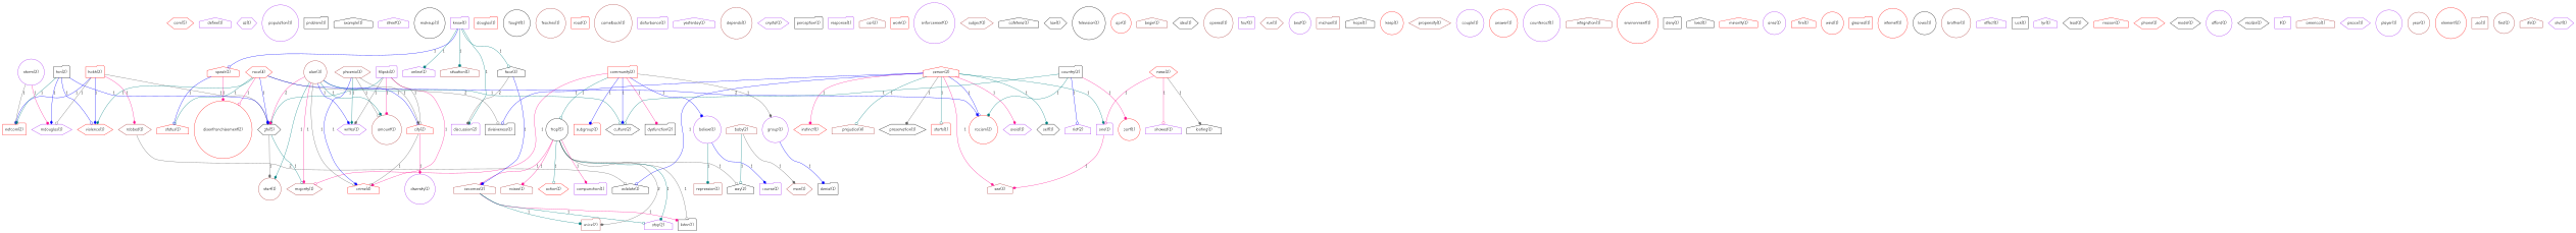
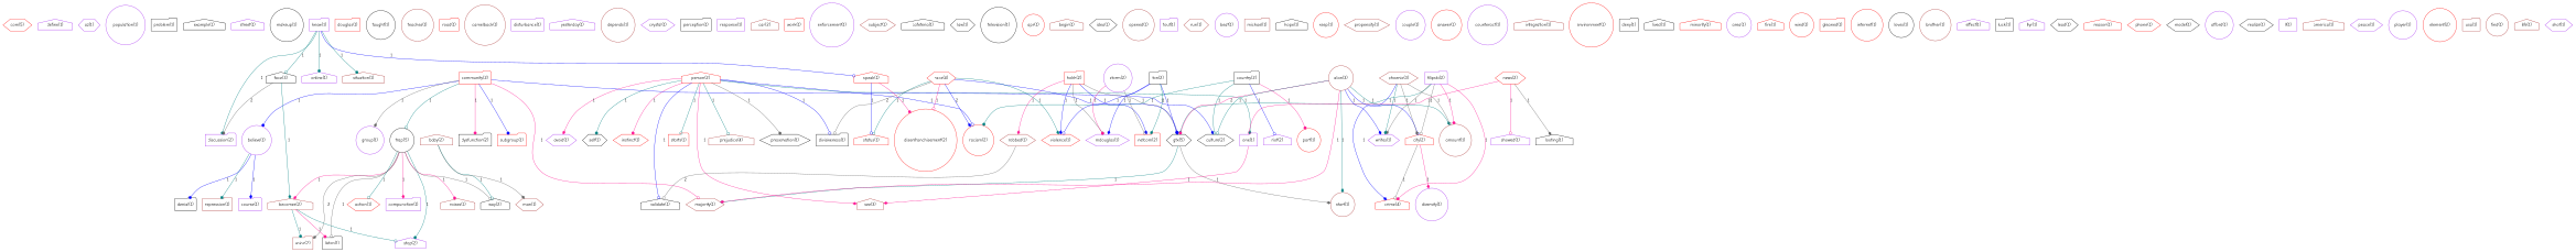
  digraph {
    fontname="Comic Neue"
    node [color=purple fontname="Comic Neue" shape=circle]
    edge [arrowhead=diamond color=teal fontname="Comic Neue"]
    n1 [color=red label="com(5)" shape=hexagon]
    n2 [label="define(1)" shape=house]
    n3 [label="az(1)" shape=hexagon]
    n4 [label="population(1)"]
    n5 [color=black label="problem(1)" shape=folder]
    n6 [color=black label="example(1)" shape=house]
    n7 [label="street(1)" shape=house]
    n8 [color=black label="makeup(1)"]
    n9 [label="filipski(2)" shape=folder]
    n10 [color=black label="gtx(5)" shape=hexagon]
    n11 [color=brown label="amount(1)"]
    n12 [color=red label="city(2)" shape=house]
    n13 [label="writes(1)" shape=hexagon]
    n14 [color=red label="crime(4)" shape=house]
    n15 [color=brown label="majority(1)" shape=hexagon]
    n16 [color=brown label="start(1)"]
    n17 [label="diversity(1)"]
    n18 [color=red label="douglas(1)" shape=folder]
    n19 [color=black label="taught(1)"]
    n20 [color=brown label="teaches(1)"]
    n21 [color=red label="person(2)" shape=house]
    n22 [color=black label="preservation(1)" shape=hexagon]
    n23 [label="avoid(1)" shape=hexagon]
    n24 [color=black label="self(1)" shape=hexagon]
    n25 [color=red label="instinct(1)" shape=hexagon]
    n26 [color=black label="validate(1)" shape=house]
    n27 [color=red label="starts(1)" shape=folder]
    n28 [color=black label="divisiveness(1)" shape=folder]
    n29 [color=red label="racism(2)"]
    n30 [label="one(1)" shape=folder]
    n31 [color=brown label="see(3)" shape=house]
    n32 [color=brown label="prejudice(4)" shape=house]
    n33 [color=red label="community(2)" shape=folder]
    n34 [label="believe(1)"]
    n35 [color=black label="trap(5)"]
    n36 [color=black label="culture(2)" shape=hexagon]
    n37 [color=black label="dysfunction(2)" shape=folder]
    n38 [color=red label="subgroup(1)" shape=folder]
    n39 [label="group(1)"]
    n40 [color=brown label="repression(1)" shape=folder]
    n41 [label="course(1)" shape=folder]
    n42 [color=black label="denial(1)" shape=folder]
    n43 [color=brown label="raises(1)" shape=house]
    n44 [color=brown label="becomes(2)" shape=house]
    n45 [color=black label="listen(1)" shape=folder]
    n46 [color=brown label="voice(2)" shape=folder]
    n47 [label="stop(2)" shape=house]
    n48 [color=black label="way(2)" shape=house]
    n49 [color=red label="action(1)" shape=hexagon]
    n50 [label="compunction(1)" shape=folder]
    n51 [color=red label="hokh(2)" shape=folder]
    n52 [label="mdouglas(1)" shape=hexagon]
    n53 [color=red label="violence(1)" shape=hexagon]
    n54 [color=red label="netcom(2)" shape=folder]
    n55 [color=brown label="robbed(1)" shape=hexagon]
    n56 [color=red label="race(4)" shape=hexagon]
    n57 [color=red label="status(1)" shape=house]
    n58 [color=red label="disenfranchisement(2)"]
    n59 [color=red label="road(1)" shape=folder]
    n60 [color=brown label="camelback(1)"]
    n61 [label="disturbance(1)" shape=folder]
    n62 [color=black label="country(2)" shape=folder]
    n63 [label="riot(2)" shape=house]
    n64 [color=red label="part(1)"]
    n65 [label="yesterday(1)" shape=house]
    n66 [color=brown label="depends(1)"]
    n67 [label="crystal(1)" shape=hexagon]
    n68 [color=black label="perception(1)" shape=folder]
    n69 [label="response(1)" shape=folder]
    n70 [color=black label="ton(2)" shape=folder]
    n71 [color=brown label="car(2)" shape=house]
    n72 [color=red label="work(1)" shape=folder]
    n73 [label="enforcement(1)"]
    n74 [color=brown label="subject(1)" shape=hexagon]
    n75 [label="storm(2)"]
    n76 [color=brown label="baby(2)" shape=house]
    n77 [color=brown label="man(1)" shape=hexagon]
    n78 [color=black label="cafeteria(1)" shape=house]
    n79 [label="know(1)" shape=folder]
    n80 [label="online(1)" shape=house]
    n81 [color=brown label="situation(1)" shape=house]
    n82 [color=red label="speak(1)" shape=house]
    n83 [color=black label="face(3)" shape=house]
    n84 [label="discussion(2)" shape=folder]
    n85 [color=black label="law(1)" shape=hexagon]
    n86 [color=red label="news(2)" shape=hexagon]
    n87 [label="showed(1)" shape=house]
    n88 [color=black label="looting(1)" shape=house]
    n89 [color=black label="television(1)"]
    n90 [color=red label="apr(1)"]
    n91 [color=brown label="begin(1)" shape=house]
    n92 [color=black label="idea(1)" shape=hexagon]
    n93 [color=brown label="opened(1)"]
    n94 [label="tout(1)" shape=folder]
    n95 [color=brown label="alan(3)"]
    n96 [color=brown label="run(1)" shape=hexagon]
    n97 [label="beat(1)"]
    n98 [color=brown label="michael(1)" shape=folder]
    n99 [color=black label="hope(1)" shape=house]
    n100 [color=red label="keep(1)"]
    n101 [color=brown label="propensity(1)" shape=hexagon]
    n102 [label="couple(1)"]
    n103 [color=red label="answer(1)"]
    n104 [label="counteract(1)"]
    n105 [color=brown label="integration(1)" shape=house]
    n106 [color=red label="environment(1)"]
    n107 [color=black label="deny(1)" shape=folder]
    n108 [color=black label="lived(1)" shape=house]
    n109 [color=red label="minority(1)" shape=house]
    n110 [label="area(1)"]
    n111 [color=red label="fire(1)" shape=house]
    n112 [color=red label="wind(1)"]
    n113 [color=red label="gleaned(1)" shape=folder]
    n114 [color=red label="internet(1)"]
    n115 [color=black label="loves(1)"]
    n116 [color=brown label="brother(1)"]
    n117 [label="effect(1)" shape=house]
    n118 [color=black label="luck(1)" shape=folder]
    n119 [color=brown label="phoenix(3)" shape=hexagon]
    n120 [label="llyr(1)" shape=house]
    n121 [color=black label="lead(1)" shape=hexagon]
    n122 [color=red label="reason(1)" shape=house]
    n123 [color=red label="phone(1)" shape=hexagon]
    n124 [color=black label="model(1)" shape=hexagon]
    n125 [label="afford(1)"]
    n126 [color=black label="realize(1)" shape=hexagon]
    n127 [label="ll(1)" shape=folder]
    n128 [color=brown label="america(1)" shape=house]
    n129 [label="peace(1)" shape=hexagon]
    n130 [label="player(1)"]
-   n131 [color=brown label="year(1)"]
    n132 [color=red label="element(2)"]
    n133 [color=brown label="usa(1)" shape=folder]
    n134 [color=brown label="find(1)"]
    n135 [color=brown label="life(1)" shape=house]
    n136 [label="shot(1)" shape=hexagon]
    n9 -> n10 [label=1]
    n9 -> n11 [arrowhead=dot color=deeppink label=1]
    n9 -> n12 [arrowhead=odot color=gray40 label=1]
    n9 -> n13 [color=gray40 label=1]
    n9 -> n14 [arrowhead=dot color=deeppink label=1]
    n10 -> n15 [arrowhead=odot label=1]
    n10 -> n16 [color=gray40 label=1]
    n12 -> n14 [arrowhead=odot color=gray40 label=1]
    n12 -> n17 [color=deeppink label=1]
    n21 -> n22 [arrowhead=dot color=gray40 label=1]
    n21 -> n23 [color=deeppink label=1]
    n21 -> n24 [arrowhead=dot label=1]
    n21 -> n25 [arrowhead=dot color=deeppink label=1]
    n21 -> n26 [arrowhead=odot color=blue label=1]
    n21 -> n27 [arrowhead=odot label=1]
    n21 -> n28 [arrowhead=odot color=blue label=1]
    n21 -> n29 [arrowhead=odot color=blue label=1]
    n21 -> n30 [label=1]
    n21 -> n31 [color=deeppink label=1]
    n21 -> n32 [arrowhead=odot label=1]
    n30 -> n31 [color=deeppink label=1]
    n33 -> n15 [arrowhead=odot color=deeppink label=1]
    n33 -> n34 [arrowhead=dot color=blue label=1]
    n33 -> n35 [arrowhead=odot label=1]
    n33 -> n36 [color=blue label=1]
    n33 -> n37 [arrowhead=dot color=deeppink label=1]
    n33 -> n38 [arrowhead=dot color=blue label=1]
    n33 -> n39 [color=gray40 label=1]
    n34 -> n40 [arrowhead=dot label=1]
    n34 -> n41 [color=blue label=1]
-   n39 -> n42 [arrowhead=dot color=blue label=1]
+   n34 -> n42 [arrowhead=dot color=blue label=1]
    n35 -> n43 [arrowhead=dot color=deeppink label=1]
    n35 -> n44 [color=deeppink label=1]
    n35 -> n45 [arrowhead=odot color=gray40 label=1]
    n35 -> n46 [color=gray40 label=2]
    n35 -> n47 [arrowhead=dot label=1]
    n35 -> n48 [arrowhead=odot color=gray40 label=1]
    n35 -> n49 [arrowhead=odot label=1]
    n35 -> n50 [color=deeppink label=1]
    n44 -> n45 [arrowhead=dot color=deeppink label=1]
    n44 -> n46 [arrowhead=dot label=1]
    n44 -> n47 [arrowhead=odot label=1]
    n51 -> n10 [arrowhead=dot color=gray40 label=1]
    n51 -> n52 [arrowhead=odot color=gray40 label=1]
    n51 -> n53 [color=blue label=1]
    n51 -> n54 [color=blue label=1]
    n51 -> n55 [color=deeppink label=1]
    n55 -> n26 [arrowhead=odot color=gray40 label=2]
    n56 -> n10 [color=blue label=1]
    n56 -> n28 [arrowhead=odot color=gray40 label=2]
    n56 -> n29 [color=blue label=2]
    n56 -> n53 [label=1]
    n56 -> n57 [arrowhead=odot label=1]
    n56 -> n58 [arrowhead=odot color=deeppink label=1]
    n62 -> n29 [arrowhead=dot label=1]
    n62 -> n36 [arrowhead=odot label=1]
    n62 -> n63 [arrowhead=odot color=blue label=1]
    n62 -> n64 [arrowhead=dot color=deeppink label=1]
    n70 -> n10 [color=blue label=1]
    n70 -> n52 [color=blue label=1]
    n70 -> n53 [arrowhead=odot color=blue label=1]
    n70 -> n54 [label=1]
    n75 -> n52 [arrowhead=dot color=deeppink label=1]
    n75 -> n54 [arrowhead=odot color=gray40 label=1]
    n76 -> n48 [arrowhead=odot label=1]
    n76 -> n77 [color=gray40 label=1]
    n79 -> n80 [arrowhead=dot label=1]
    n79 -> n81 [arrowhead=dot label=1]
    n79 -> n82 [arrowhead=odot color=blue label=1]
    n79 -> n83 [arrowhead=odot label=1]
    n79 -> n84 [arrowhead=dot label=1]
    n82 -> n57 [arrowhead=odot color=blue label=1]
    n82 -> n58 [arrowhead=dot color=deeppink label=1]
-   n83 -> n44 [color=blue label=1]
+   n83 -> n44 [label=1]
    n83 -> n84 [arrowhead=dot color=gray40 label=2]
    n86 -> n30 [arrowhead=odot color=deeppink label=1]
    n86 -> n87 [arrowhead=odot color=deeppink label=1]
    n86 -> n88 [color=gray40 label=1]
    n95 -> n10 [arrowhead=dot color=deeppink label=2]
    n95 -> n11 [label=1]
    n95 -> n12 [arrowhead=odot color=blue label=1]
    n95 -> n13 [color=blue label=1]
-   n95 -> n14 [arrowhead=odot color=gray40 label=1]
    n95 -> n15 [color=deeppink label=1]
    n95 -> n16 [label=1]
    n95 -> n36 [arrowhead=odot label=1]
    n119 -> n11 [arrowhead=odot color=gray40 label=1]
    n119 -> n12 [color=gray40 label=1]
    n119 -> n13 [label=1]
    n119 -> n14 [color=blue label=1]
  }
